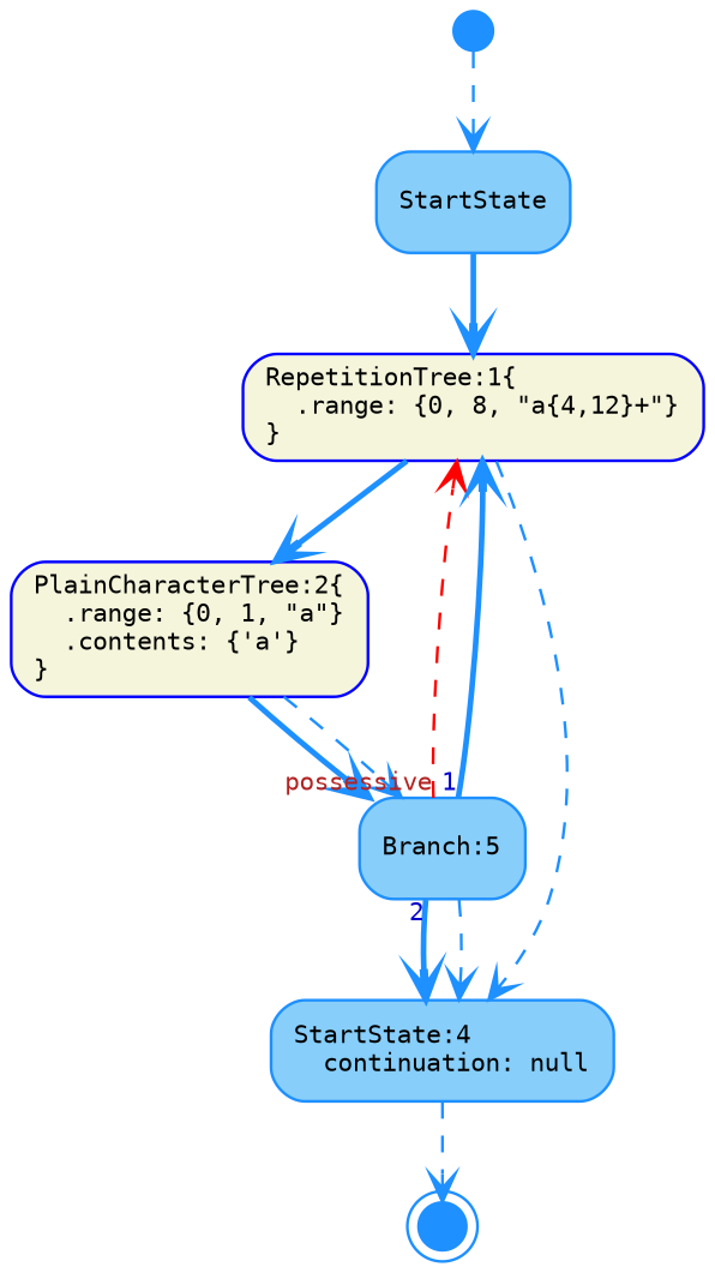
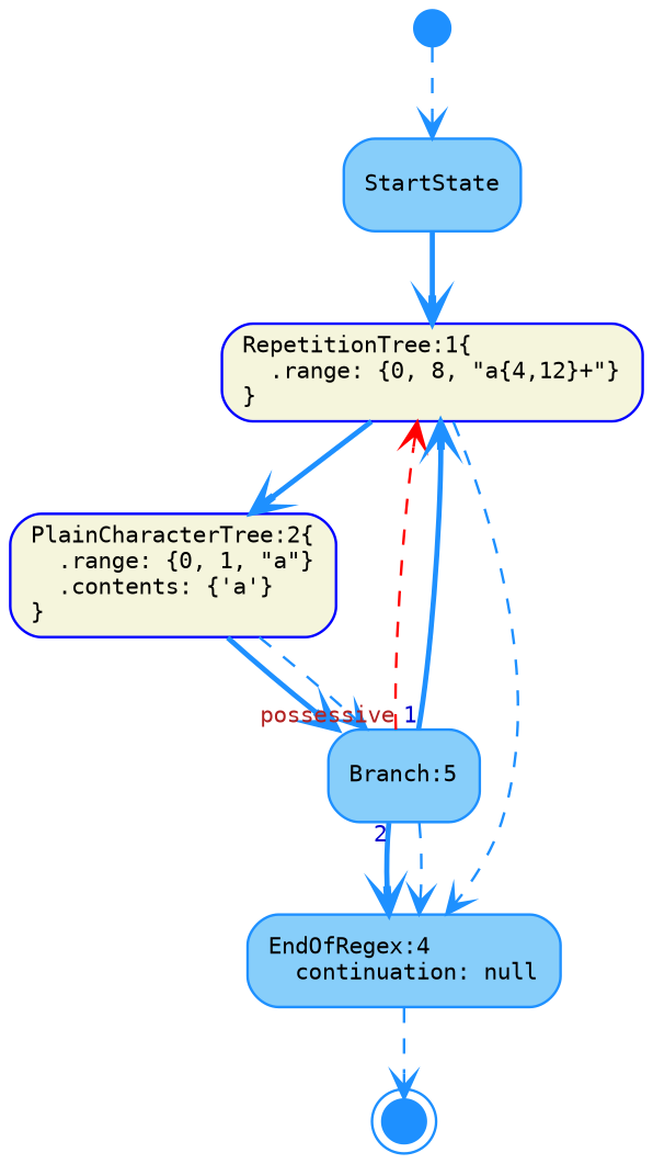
  digraph {
    fontname=Monospace
    fontsize=11
    rankdir=TB
    node [color=DodgerBlue fillcolor=LightSkyBlue fixedsize=false fontname=Monospace fontsize=9 shape=box style="rounded,filled"]
    edge [arrowhead=vee arrowtail=none color=DodgerBlue dir=both fontcolor=MediumBlue fontname=Monospace fontsize=9 style=dashed]
    n1 [color=Blue fillcolor=Beige label="RepetitionTree:1\{\l  .range: \{0, 8, \"a\{4,12\}+\"\}\l\}\l" width=0.75]
    n2 [color=Blue fillcolor=Beige label="PlainCharacterTree:2\{\l  .range: \{0, 1, \"a\"\}\l  .contents: \{'a'\}\l\}\l" width=0.75]
-   n3 [label="StartState:4\l  continuation: null\l" width=0.75]
+   n3 [label="EndOfRegex:4\l  continuation: null\l" width=0.75]
    n4 [label="Branch:5\l" width=0.75]
    n5 [fillcolor=DodgerBlue fixedsize=true label="\l" shape=doublecircle width=0.12]
    n6 [label="StartState\l" width=0.75]
    n7 [fillcolor=DodgerBlue fixedsize=true label="\l" shape=circle width=0.20]
    n1 -> n2 [style=bold]
    n1 -> n3
    n2 -> n4 [style=bold]
    n2 -> n4
    n3 -> n5
    n4 -> n1 [color=Red fontcolor=Firebrick taillabel=possessive]
    n4 -> n1 [style=bold taillabel=1]
    n4 -> n3 [style=bold taillabel=2]
    n4 -> n3
    n6 -> n1 [style=bold]
    n7 -> n6
  }
